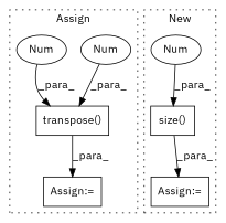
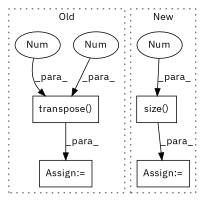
  digraph {
    fontname="IBM Plex Sans"
    node [a=76 l=2 shape=box fontname="IBM Plex Sans"]
    edge [fontname="IBM Plex Sans"]
    n1 [a=75 l="17,1" label="transpose()" s="3523,3546"]
    n2 [label=Num s=3544 shape=ellipse]
    n3 [label=Num s=3540 shape=ellipse]
    n4 [a=68 l=3 label="Assign:=" s=3520]
    n5 [a=75 l="11,1" label="size()" s="3894,3907"]
    n6 [a=68 l=3 label="Assign:=" s=3878]
    n7 [label=Num s=3905 shape=ellipse]
    subgraph cluster_1 {
-     label=Assign
+     label=Old
      style=dotted
      n1
      n2
      n3
      n4
    }
    subgraph cluster_2 {
      label=New
      style=dotted
      n5
      n6
      n7
    }
    n1 -> n4 [label=_para_]
    n2 -> n1 [label=_para_]
    n3 -> n1 [label=_para_]
    n5 -> n6 [label=_para_]
    n7 -> n5 [label=_para_]
  }
